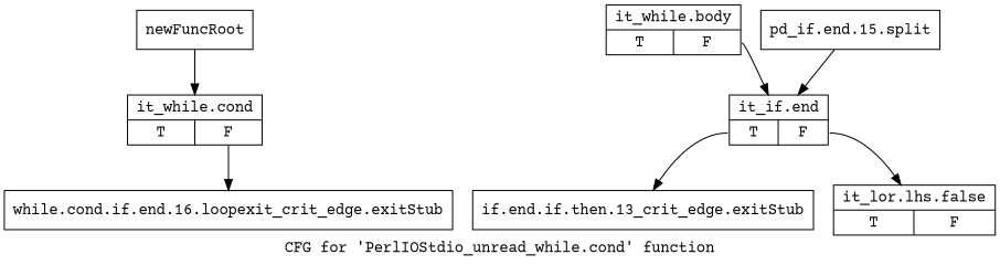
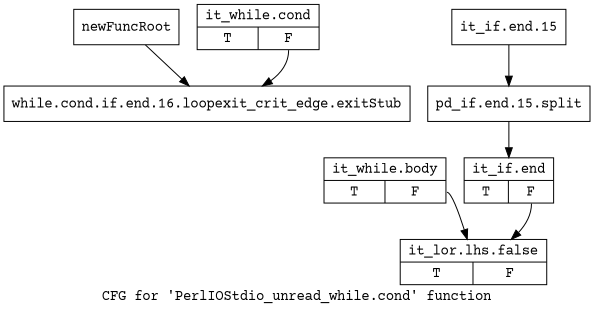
  digraph {
    fontname="Courier Prime"
    label="CFG for 'PerlIOStdio_unread_while.cond' function"
    node [fontname="Courier Prime" shape=record]
    edge [fontname="Courier Prime" tailport=s1]
    n1 [label="{newFuncRoot}"]
    n2 [label="{it_while.cond|{<s0>T|<s1>F}}"]
    n3 [label="{while.cond.if.end.16.loopexit_crit_edge.exitStub}"]
    n4 [label="{it_while.body|{<s0>T|<s1>F}}"]
    n5 [label="{it_if.end|{<s0>T|<s1>F}}"]
-   n6 [label="{if.end.if.then.13_crit_edge.exitStub}"]
    n7 [label="{it_lor.lhs.false|{<s0>T|<s1>F}}"]
+   n8 [label="{it_if.end.15}"]
    n9 [label="{pd_if.end.15.split}"]
-   n1 -> n2
+   n1 -> n3
    n2 -> n3
-   n4 -> n5
-   n5 -> n6 [tailport=s0]
+   n4 -> n7
    n5 -> n7
+   n8 -> n9
    n9 -> n5
  }
